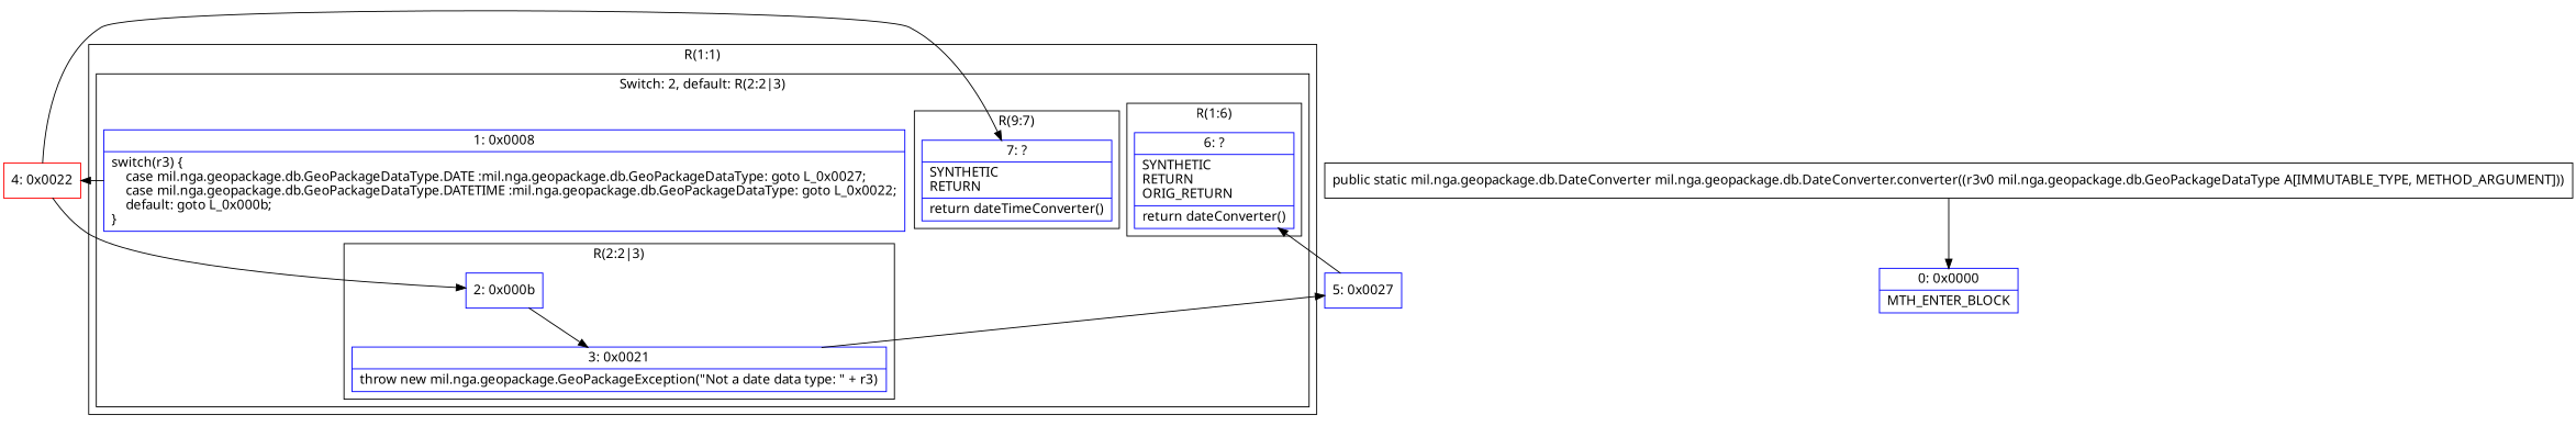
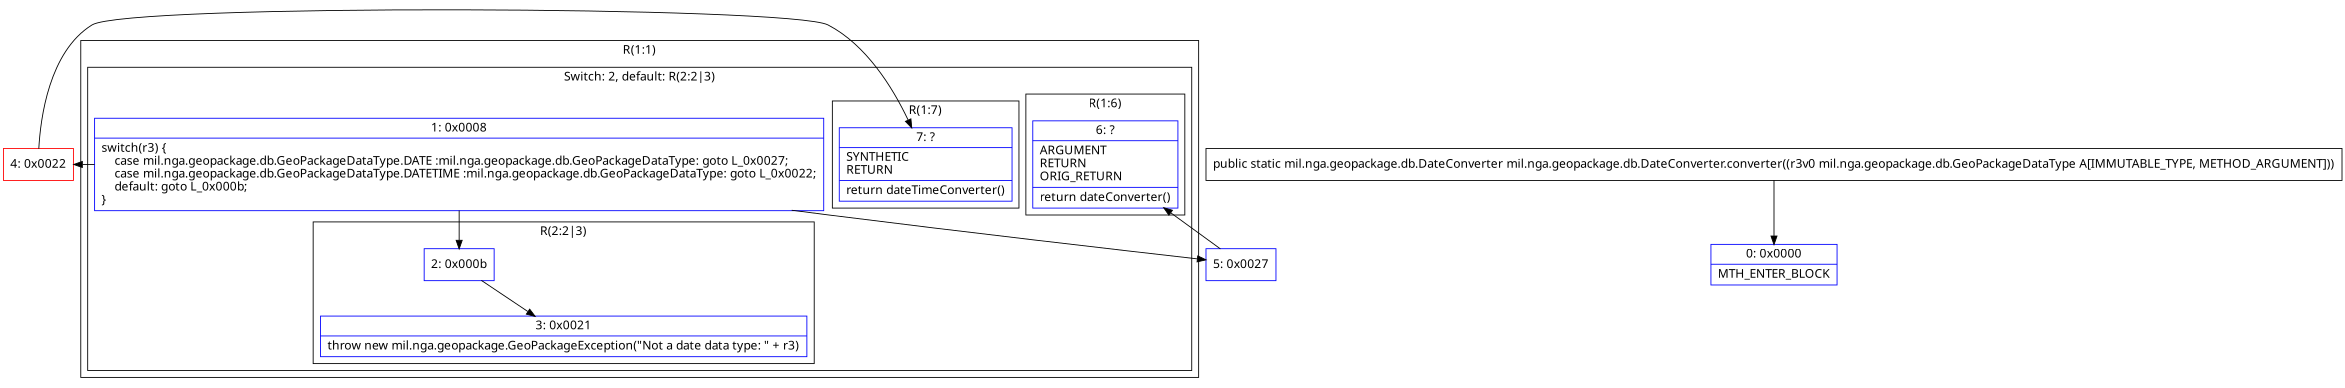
  digraph {
    fontname="Noto Sans"
    node [color=blue fontname="Noto Sans" shape=record]
    edge [fontname="Noto Sans"]
-   n1 [label="{6\:\ ?|SYNTHETIC\lRETURN\lORIG_RETURN\l|return dateConverter()\l}"]
+   n1 [label="{6\:\ ?|ARGUMENT\lRETURN\lORIG_RETURN\l|return dateConverter()\l}"]
    n2 [label="{7\:\ ?|SYNTHETIC\lRETURN\l|return dateTimeConverter()\l}"]
    n3 [label="{2\:\ 0x000b}"]
    n4 [label="{3\:\ 0x0021|throw new mil.nga.geopackage.GeoPackageException(\"Not a date data type: \" + r3)\l}"]
    n5 [label="{1\:\ 0x0008|switch(r3) \{\l    case mil.nga.geopackage.db.GeoPackageDataType.DATE :mil.nga.geopackage.db.GeoPackageDataType: goto L_0x0027;\l    case mil.nga.geopackage.db.GeoPackageDataType.DATETIME :mil.nga.geopackage.db.GeoPackageDataType: goto L_0x0022;\l    default: goto L_0x000b;\l\}\l}"]
    n6 [color=red label="{4\:\ 0x0022}"]
    n7 [label="{5\:\ 0x0027}"]
    n8 [label="{0\:\ 0x0000|MTH_ENTER_BLOCK\l}"]
    n9 [label="{public static mil.nga.geopackage.db.DateConverter mil.nga.geopackage.db.DateConverter.converter((r3v0 mil.nga.geopackage.db.GeoPackageDataType A[IMMUTABLE_TYPE, METHOD_ARGUMENT])) }" color=""]
    subgraph cluster_1 {
      label="R(1:1)"
      subgraph cluster_2 {
        label="Switch: 2, default: R(2:2|3)"
        n5
        subgraph cluster_3 {
          label="R(1:6)"
          n1
        }
        subgraph cluster_4 {
-         label="R(9:7)"
+         label="R(1:7)"
          n2
        }
        subgraph cluster_5 {
          label="R(2:2|3)"
          n3
          n4
        }
      }
    }
    n3 -> n4
-   n6 -> n3
+   n5 -> n3
    n5 -> n6
-   n4 -> n7
+   n5 -> n7
    n6 -> n2
    n7 -> n1
    n9 -> n8
  }
